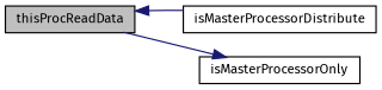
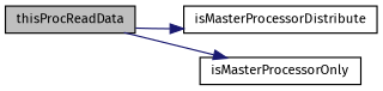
  digraph {
    fontname="Fira Sans"
    rankdir=LR
    node [color=black fillcolor=white fontname="Fira Sans" fontsize=10 shape=record style=filled]
    edge [color=midnightblue fontname="Fira Sans" fontsize=10 labelfontname=Helvetica labelfontsize=10 style=solid]
    n1 [fillcolor=grey75 fontcolor=black height=0.2 label=thisProcReadData width=0.4]
    n2 [height=0.2 label=isMasterProcessorDistribute width=0.4]
    n3 [height=0.2 label=isMasterProcessorOnly width=0.4]
-   n2 -> n1
+   n1 -> n2
    n1 -> n3
  }
